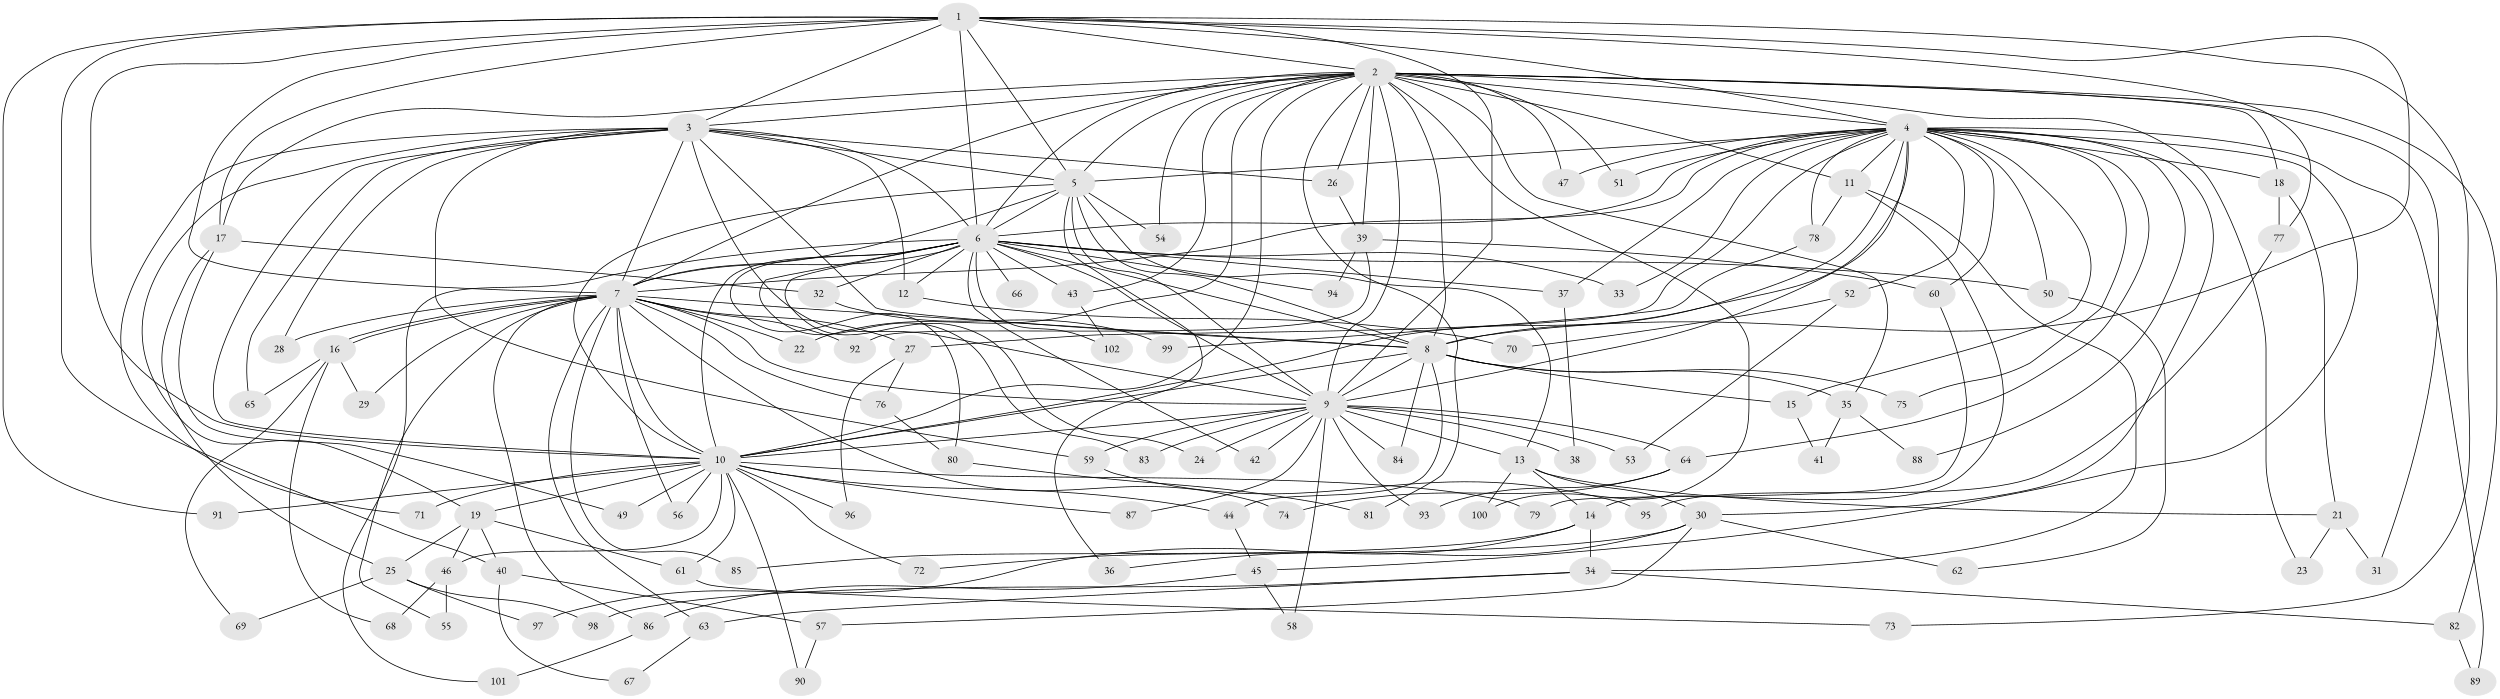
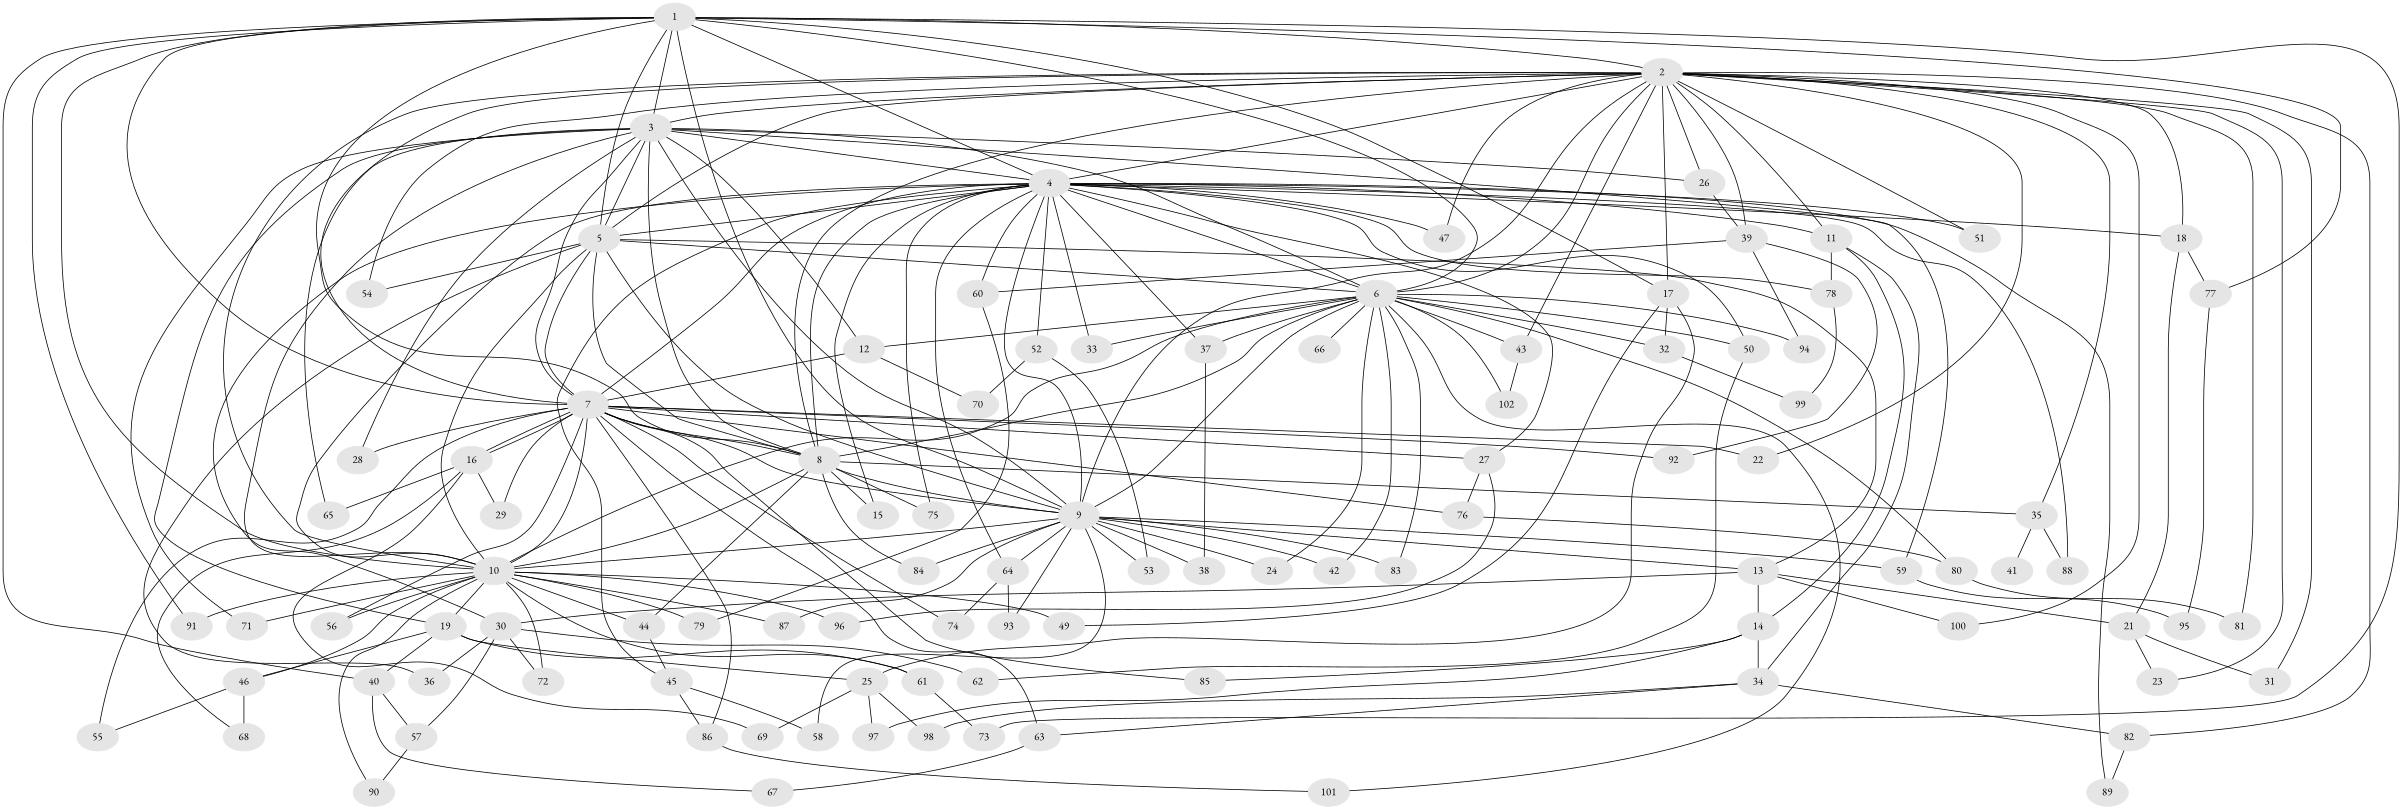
  graph {
    fontname="EB Garamond"
    node [color=gray90 fontname="EB Garamond" style=filled]
    edge [fontname="EB Garamond"]
    1
    2
    3
    4
    5
    6
    7
    8
    9
    10
    17
    40
    73
    77
    91
    11
    18
    22
    23
    26
    31
    35
    39
    43
    47
    51
    54
    81
    82
    100
    12
    19
    28
    59
    65
    71
    15
    27
    30
    33
    37
    45
    50
    52
    60
    64
    75
    78
    88
    89
    13
    36
    24
    32
    42
    66
    80
    83
    94
    101
    102
    16
    29
    55
    56
    63
    74
    76
    85
    86
    92
    44
    84
    38
    53
    58
    87
    93
    46
    49
    61
    72
    79
    90
    96
    25
    57
    67
    95
    14
    34
    21
    41
    70
    62
    99
    68
    69
    97
    98
    1 -- 2
    1 -- 3
    1 -- 4
    1 -- 5
    1 -- 6
    1 -- 7
    1 -- 8
    1 -- 9
    1 -- 10
    1 -- 17
    1 -- 40
    1 -- 73
    1 -- 77
    1 -- 91
    2 -- 3
    2 -- 4
    2 -- 5
    2 -- 6
    2 -- 7
    2 -- 8
    2 -- 9
    2 -- 10
    2 -- 17
    2 -- 11
    2 -- 18
    2 -- 22
    2 -- 23
    2 -- 26
    2 -- 31
    2 -- 35
    2 -- 39
    2 -- 43
    2 -- 47
    2 -- 51
    2 -- 54
    2 -- 81
    2 -- 82
    2 -- 100
+   3 -- 4
    3 -- 5
    3 -- 6
    3 -- 7
    3 -- 8
    3 -- 9
    3 -- 10
    3 -- 26
    3 -- 12
    3 -- 19
    3 -- 28
    3 -- 59
    3 -- 65
    3 -- 71
    4 -- 5
    4 -- 6
    4 -- 7
    4 -- 8
    4 -- 9
    4 -- 10
    4 -- 11
    4 -- 18
    4 -- 47
    4 -- 51
    4 -- 15
    4 -- 27
    4 -- 30
    4 -- 33
    4 -- 37
    4 -- 45
    4 -- 50
    4 -- 52
    4 -- 60
    4 -- 64
    4 -- 75
    4 -- 78
    4 -- 88
    4 -- 89
    5 -- 6
    5 -- 7
    5 -- 8
    5 -- 9
    5 -- 10
    5 -- 54
    5 -- 13
    5 -- 36
-   6 -- 7
+   12 -- 7
    6 -- 8
    6 -- 9
    6 -- 10
    6 -- 43
    6 -- 12
    6 -- 33
    6 -- 37
    6 -- 50
    6 -- 24
    6 -- 32
    6 -- 42
    6 -- 66
    6 -- 80
    6 -- 83
    6 -- 94
    6 -- 101
    6 -- 102
    7 -- 8
    7 -- 9
    7 -- 10
    7 -- 22
    7 -- 28
    7 -- 27
    7 -- 16
    7 -- 16
    7 -- 29
    7 -- 55
    7 -- 56
    7 -- 63
    7 -- 74
    7 -- 76
    7 -- 85
    7 -- 86
    7 -- 92
    8 -- 9
    8 -- 10
    8 -- 35
    8 -- 15
    8 -- 75
    8 -- 44
    8 -- 84
    9 -- 10
    9 -- 59
    9 -- 64
    9 -- 13
    9 -- 24
    9 -- 42
    9 -- 83
    9 -- 84
    9 -- 38
    9 -- 53
    9 -- 58
    9 -- 87
    9 -- 93
    10 -- 91
    10 -- 19
    10 -- 71
    10 -- 56
    10 -- 44
    10 -- 87
    10 -- 46
    10 -- 49
    10 -- 61
    10 -- 72
    10 -- 79
    10 -- 90
    10 -- 96
    17 -- 32
    17 -- 49
    17 -- 25
    40 -- 57
    40 -- 67
    77 -- 95
    11 -- 78
    11 -- 14
    11 -- 34
    18 -- 77
    18 -- 21
    26 -- 39
    35 -- 88
    35 -- 41
    39 -- 60
    39 -- 94
    39 -- 92
    43 -- 102
    82 -- 89
    12 -- 70
    19 -- 40
    19 -- 46
    19 -- 61
    19 -- 25
    59 -- 95
-   15 -- 41
    27 -- 76
    27 -- 96
    30 -- 36
    30 -- 72
    30 -- 57
    30 -- 62
    37 -- 38
    45 -- 86
    45 -- 58
    50 -- 62
    52 -- 53
    52 -- 70
    60 -- 79
    64 -- 74
    64 -- 93
    78 -- 99
    13 -- 100
    13 -- 30
    13 -- 14
    13 -- 21
    32 -- 99
    80 -- 81
    16 -- 65
    16 -- 29
    16 -- 68
    16 -- 69
    63 -- 67
    76 -- 80
    86 -- 101
    44 -- 45
    46 -- 55
    46 -- 68
    61 -- 73
    25 -- 69
    25 -- 97
    25 -- 98
    57 -- 90
    14 -- 85
    14 -- 34
    14 -- 97
    34 -- 82
    34 -- 63
    34 -- 98
    21 -- 23
    21 -- 31
  }
